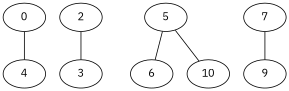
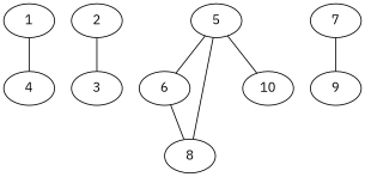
  graph {
    fontname="IBM Plex Sans"
    node [fontname="IBM Plex Sans"]
    edge [fontname="IBM Plex Sans"]
-   1 [label=0]
+   1
    4
    2
    3
    6
+   8
    5
    10
    7
    9
    1 -- 4
    2 -- 3
+   6 -- 8
    5 -- 6
+   5 -- 8
    5 -- 10
    7 -- 9
  }
